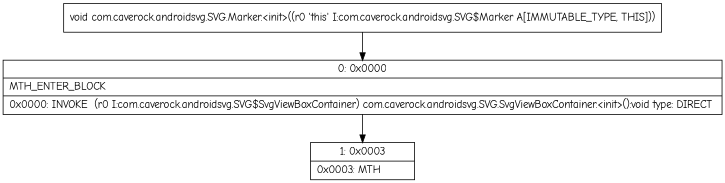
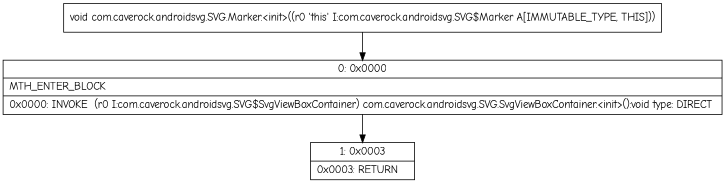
  digraph {
    fontname="Comic Neue"
    node [shape=record fontname="Comic Neue"]
    edge [fontname="Comic Neue"]
    n1 [label="{0\:\ 0x0000|MTH_ENTER_BLOCK\l|0x0000: INVOKE  (r0 I:com.caverock.androidsvg.SVG$SvgViewBoxContainer) com.caverock.androidsvg.SVG.SvgViewBoxContainer.\<init\>():void type: DIRECT \l}"]
-   n2 [label="{1\:\ 0x0003|0x0003: MTH   \l}"]
+   n2 [label="{1\:\ 0x0003|0x0003: RETURN   \l}"]
    n3 [label="{void com.caverock.androidsvg.SVG.Marker.\<init\>((r0 'this' I:com.caverock.androidsvg.SVG$Marker A[IMMUTABLE_TYPE, THIS])) }"]
    n1 -> n2
    n3 -> n1
  }
